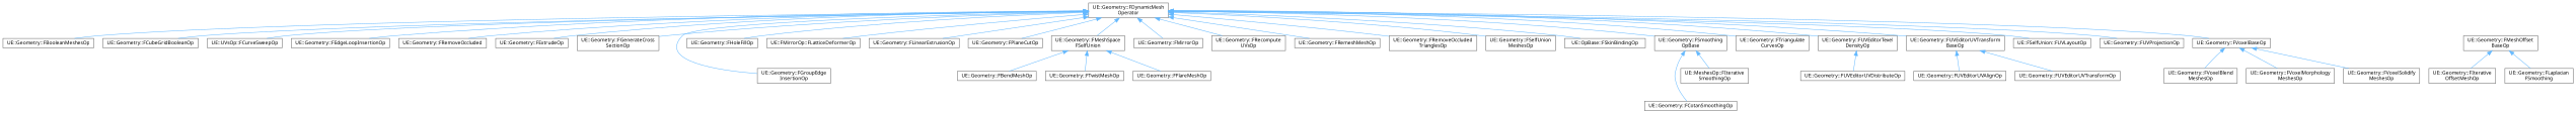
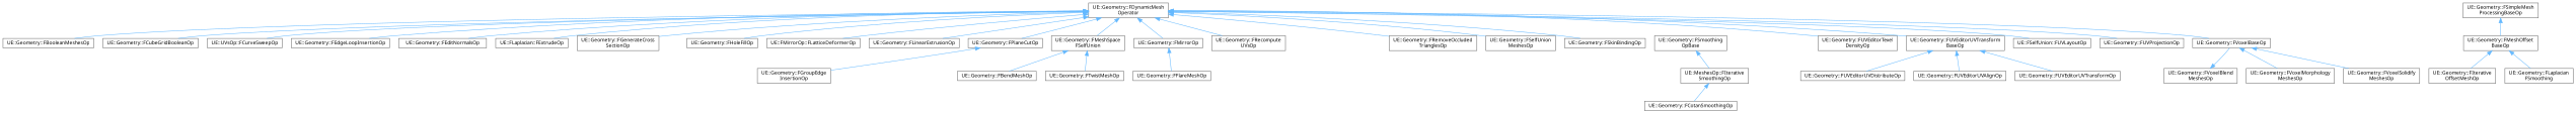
  digraph {
    fontname="Noto Sans"
    rankdir=TB
    node [color=grey40 fillcolor=white fontname="Noto Sans" fontsize=10 shape=box style=filled]
    edge [color=steelblue1 dir=back fontname="Noto Sans" fontsize=10 labelfontname=Helvetica labelfontsize=10 style=solid]
    n1 [height=0.2 label="UE::Geometry::FDynamicMesh\lOperator" width=0.4]
    n2 [height=0.2 label="UE::Geometry::FBooleanMeshesOp" width=0.4]
    n3 [height=0.2 label="UE::Geometry::FCubeGridBooleanOp" width=0.4]
    n4 [height=0.2 label="UE::UVsOp::FCurveSweepOp" width=0.4]
    n5 [height=0.2 label="UE::Geometry::FEdgeLoopInsertionOp" width=0.4]
-   n6 [height=0.2 label="UE::Geometry::FRemoveOccluded" width=0.4]
-   n7 [height=0.2 label="UE::Geometry::FExtrudeOp" width=0.4]
+   n6 [height=0.2 label="UE::Geometry::FEditNormalsOp" width=0.4]
+   n7 [height=0.2 label="UE::FLaplacian::FExtrudeOp" width=0.4]
    n8 [height=0.2 label="UE::Geometry::FGenerateCross\lSectionOp" width=0.4]
    n9 [height=0.2 label="UE::Geometry::FGroupEdge\lInsertionOp" width=0.4]
    n10 [height=0.2 label="UE::Geometry::FHoleFillOp" width=0.4]
    n11 [height=0.2 label="UE::FMirrorOp::FLatticeDeformerOp" width=0.4]
    n12 [height=0.2 label="UE::Geometry::FLinearExtrusionOp" width=0.4]
    n13 [height=0.2 label="UE::Geometry::FMeshSpace\lFSelfUnion" width=0.4]
    n14 [height=0.2 label="UE::Geometry::FMirrorOp" width=0.4]
    n15 [height=0.2 label="UE::Geometry::FPlaneCutOp" width=0.4]
    n16 [height=0.2 label="UE::Geometry::FRecompute\lUVsOp" width=0.4]
-   n17 [height=0.2 label="UE::Geometry::FRemeshMeshOp" width=0.4]
    n18 [height=0.2 label="UE::Geometry::FRemoveOccluded\lTrianglesOp" width=0.4]
    n19 [height=0.2 label="UE::Geometry::FSelfUnion\lMeshesOp" width=0.4]
-   n20 [height=0.2 label="UE::OpBase::FSkinBindingOp" width=0.4]
+   n20 [height=0.2 label="UE::Geometry::FSkinBindingOp" width=0.4]
    n21 [height=0.2 label="UE::Geometry::FSmoothing\lOpBase" width=0.4]
-   n22 [height=0.2 label="UE::Geometry::FTriangulate\lCurvesOp" width=0.4]
    n23 [height=0.2 label="UE::Geometry::FUVEditorTexel\lDensityOp" width=0.4]
    n24 [height=0.2 label="UE::Geometry::FUVEditorUVTransform\lBaseOp" width=0.4]
    n25 [height=0.2 label="UE::FSelfUnion::FUVLayoutOp" width=0.4]
    n26 [height=0.2 label="UE::Geometry::FUVProjectionOp" width=0.4]
    n27 [height=0.2 label="UE::Geometry::FVoxelBaseOp" width=0.4]
    n28 [height=0.2 label="UE::Geometry::FBendMeshOp" width=0.4]
    n29 [height=0.2 label="UE::Geometry::FFlareMeshOp" width=0.4]
    n30 [height=0.2 label="UE::Geometry::FTwistMeshOp" width=0.4]
+   n31 [height=0.2 label="UE::Geometry::FSimpleMesh\lProcessingBaseOp" width=0.4]
    n32 [height=0.2 label="UE::Geometry::FMeshOffset\lBaseOp" width=0.4]
    n33 [height=0.2 label="UE::Geometry::FCotanSmoothingOp" width=0.4]
    n34 [height=0.2 label="UE::MeshesOp::FIterative\lSmoothingOp" width=0.4]
    n35 [height=0.2 label="UE::Geometry::FUVEditorUVAlignOp" width=0.4]
    n36 [height=0.2 label="UE::Geometry::FUVEditorUVDistributeOp" width=0.4]
    n37 [height=0.2 label="UE::Geometry::FUVEditorUVTransformOp" width=0.4]
    n38 [height=0.2 label="UE::Geometry::FVoxelBlend\lMeshesOp" width=0.4]
    n39 [height=0.2 label="UE::Geometry::FVoxelMorphology\lMeshesOp" width=0.4]
    n40 [height=0.2 label="UE::Geometry::FVoxelSolidify\lMeshesOp" width=0.4]
    n41 [height=0.2 label="UE::Geometry::FIterative\lOffsetMeshOp" width=0.4]
    n42 [height=0.2 label="UE::Geometry::FLaplacian\lFSmoothing" width=0.4]
    n1 -> n2
    n1 -> n3
    n1 -> n4
    n1 -> n5
    n1 -> n6
    n1 -> n7
    n1 -> n8
-   n1 -> n9
+   n15 -> n9
    n1 -> n10
    n1 -> n11
    n1 -> n12
    n1 -> n13
    n1 -> n14
    n1 -> n15
    n1 -> n16
-   n1 -> n17
    n1 -> n18
    n1 -> n19
    n1 -> n20
-   n1 -> n21
-   n1 -> n22
    n1 -> n23
    n1 -> n24
    n1 -> n25
    n1 -> n26
    n1 -> n27
    n13 -> n28
-   n13 -> n29
+   n14 -> n29
    n13 -> n30
-   n21 -> n33
+   n34 -> n33
    n21 -> n34
    n24 -> n35
-   n23 -> n36
+   n24 -> n36
    n24 -> n37
-   n27 -> n38
+   n38 -> n27
    n27 -> n39
    n27 -> n40
+   n31 -> n32
    n32 -> n41
    n32 -> n42
  }
